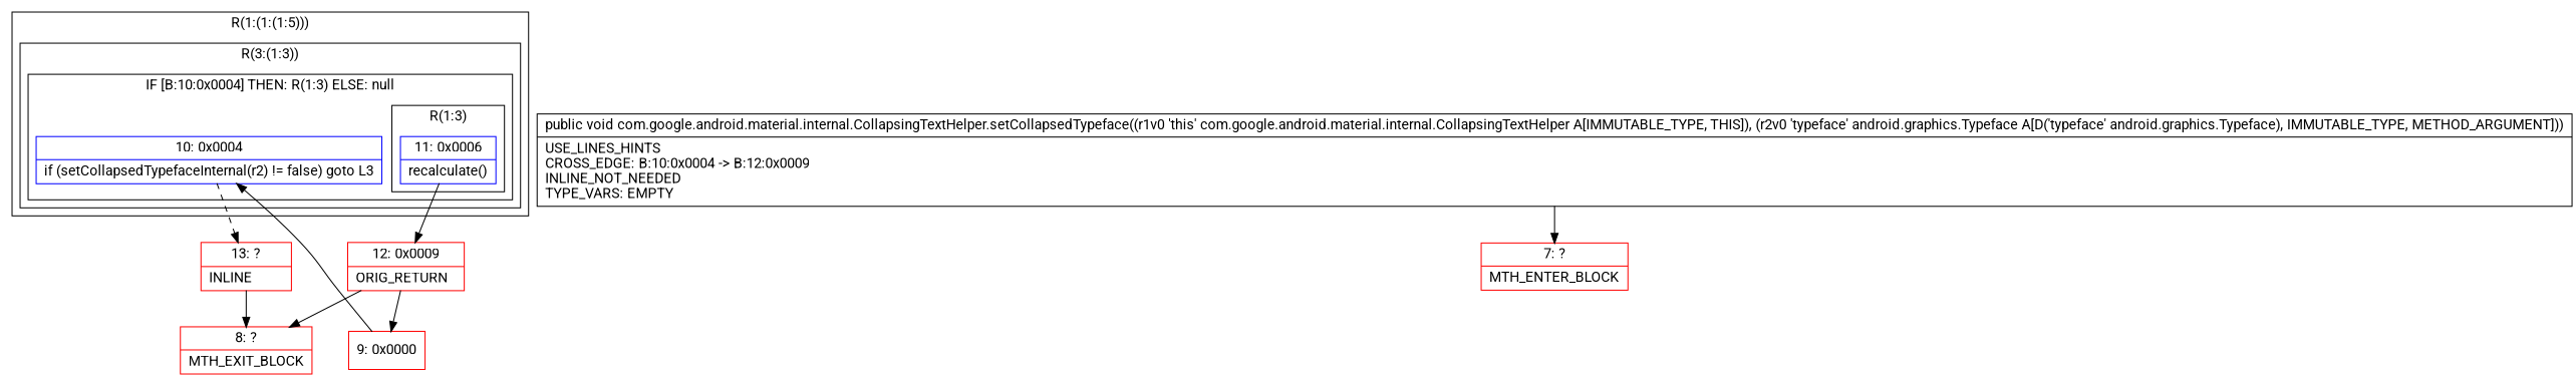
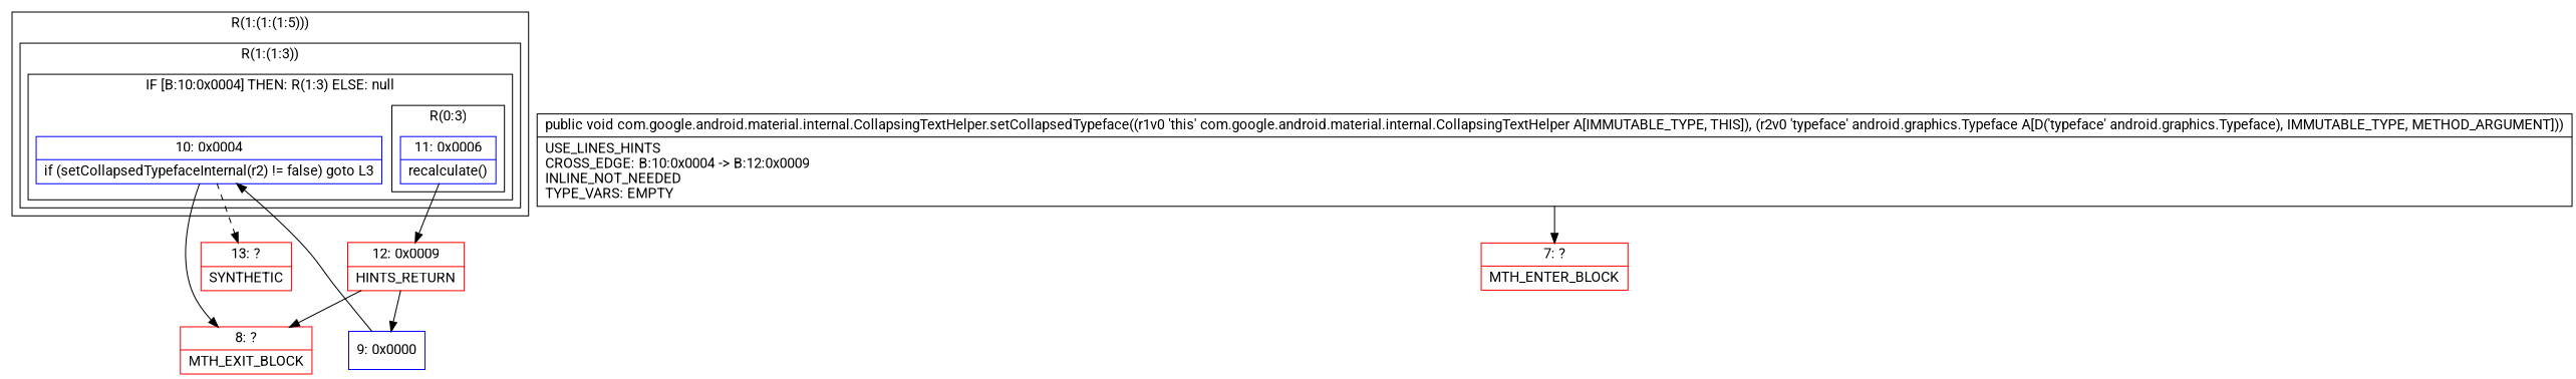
  digraph {
    fontname=Roboto
    node [color=red fontname=Roboto shape=record]
    edge [fontname=Roboto]
    n1 [color=blue label="{11\:\ 0x0006|recalculate()\l}"]
    n2 [color=blue label="{10\:\ 0x0004|if (setCollapsedTypefaceInternal(r2) != false) goto L3\l}"]
-   n3 [label="{12\:\ 0x0009|ORIG_RETURN\l}"]
-   n4 [label="{13\:\ ?|INLINE\l}"]
+   n3 [label="{12\:\ 0x0009|HINTS_RETURN\l}"]
+   n4 [label="{13\:\ ?|SYNTHETIC\l}"]
    n5 [label="{8\:\ ?|MTH_EXIT_BLOCK\l}"]
-   n6 [label="{9\:\ 0x0000}"]
+   n6 [color=blue label="{9\:\ 0x0000}"]
    n7 [label="{7\:\ ?|MTH_ENTER_BLOCK\l}"]
    n8 [label="{public void com.google.android.material.internal.CollapsingTextHelper.setCollapsedTypeface((r1v0 'this' com.google.android.material.internal.CollapsingTextHelper A[IMMUTABLE_TYPE, THIS]), (r2v0 'typeface' android.graphics.Typeface A[D('typeface' android.graphics.Typeface), IMMUTABLE_TYPE, METHOD_ARGUMENT]))  | USE_LINES_HINTS\lCROSS_EDGE: B:10:0x0004 \-\> B:12:0x0009\lINLINE_NOT_NEEDED\lTYPE_VARS: EMPTY\l}" color=""]
    subgraph cluster_1 {
      label="R(1:(1:(1:5)))"
      subgraph cluster_2 {
-       label="R(3:(1:3))"
+       label="R(1:(1:3))"
        subgraph cluster_3 {
          label="IF [B:10:0x0004] THEN: R(1:3) ELSE: null"
          n2
          subgraph cluster_4 {
-           label="R(1:3)"
+           label="R(0:3)"
            n1
          }
        }
      }
    }
    n1 -> n3
    n2 -> n4 [style=dashed]
    n3 -> n5
    n3 -> n6
-   n4 -> n5
+   n2 -> n5
    n6 -> n2
    n8 -> n7
  }
